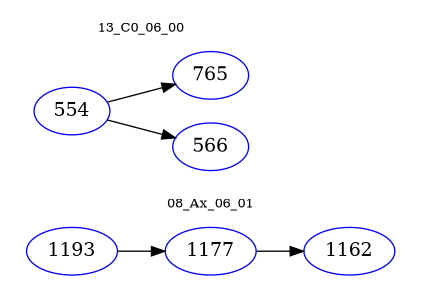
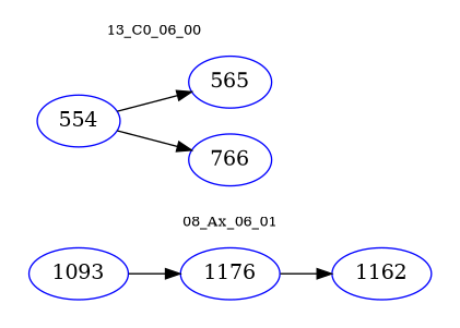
  digraph {
    rankdir=LR
    node [color=blue]
    edge [color=black]
-   n1 [label=1177]
-   n2 [label=1193]
+   n1 [label=1176]
+   n2 [label=1093]
    n3 [label=1162]
    n4 [label=554]
-   n5 [label=566]
-   n6 [label=765]
+   n5 [label=766]
+   n6 [label=565]
    subgraph cluster_1 {
      color=white
      fontsize=10
      label="08_Ax_06_01"
      n1
      n2
      n3
    }
    subgraph cluster_2 {
      color=white
      fontsize=10
      label="13_C0_06_00"
      n4
      n5
      n6
    }
    n1 -> n3
    n2 -> n1
    n4 -> n5
    n4 -> n6
  }
